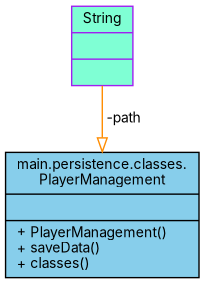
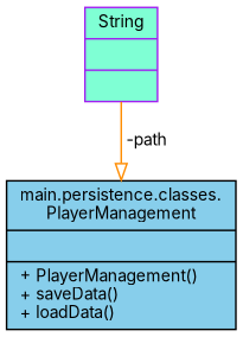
  digraph {
    fontname=Inter
    node [fontname=Inter fontsize=10 shape=record style=filled]
-   n1 [color=black fillcolor=skyblue fontcolor=black height=0.2 label="{main.persistence.classes.\lPlayerManagement\n||+ PlayerManagement()\l+ saveData()\l+ classes()\l}" width=0.4]
+   n1 [color=black fillcolor=skyblue fontcolor=black height=0.2 label="{main.persistence.classes.\lPlayerManagement\n||+ PlayerManagement()\l+ saveData()\l+ loadData()\l}" width=0.4]
    n2 [color=purple fillcolor=aquamarine height=0.2 label="{String\n||}" width=0.4]
    n2 -> n1 [arrowhead=onormal color=darkorange fontname=Inter fontsize=10 label=" -path" labelfontname=Helvetica labelfontsize=10 style=solid]
  }
